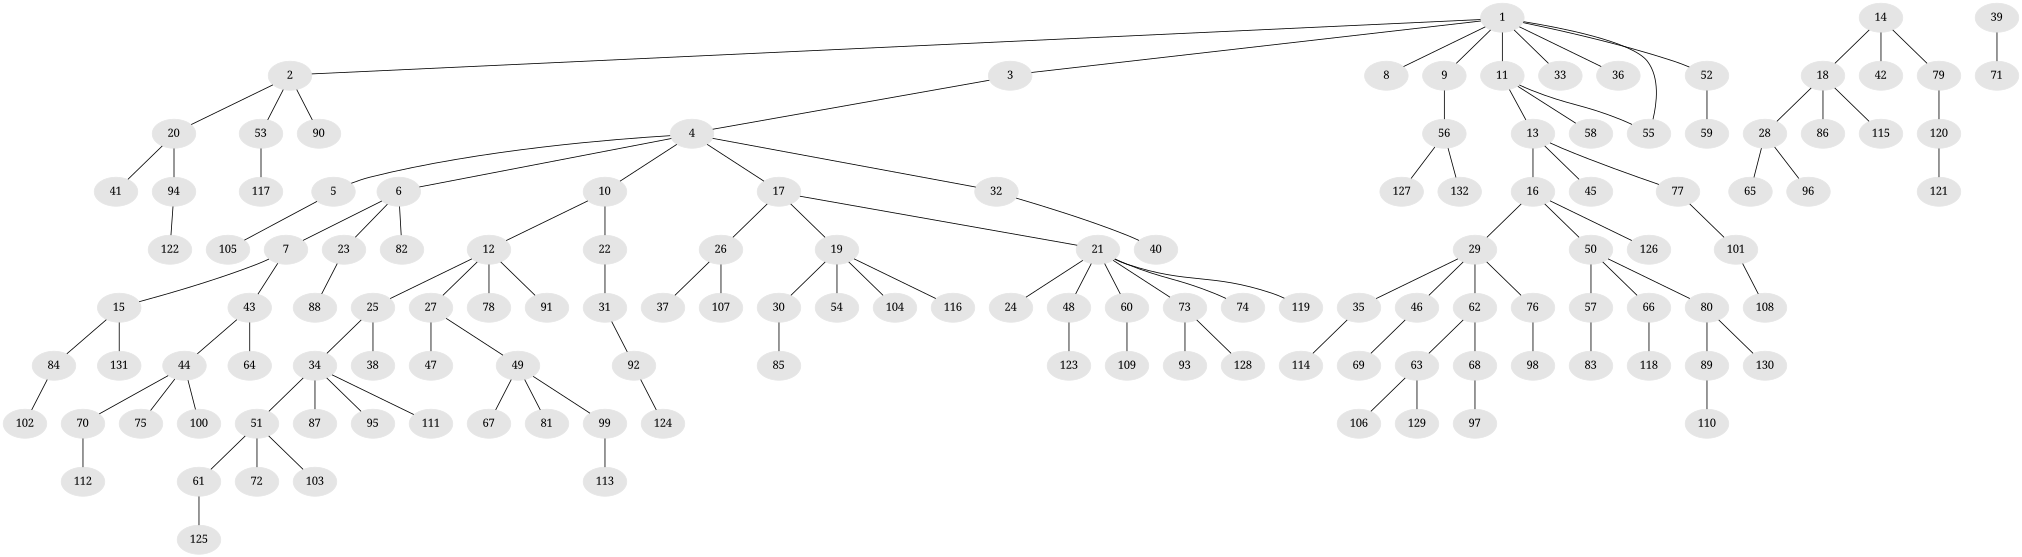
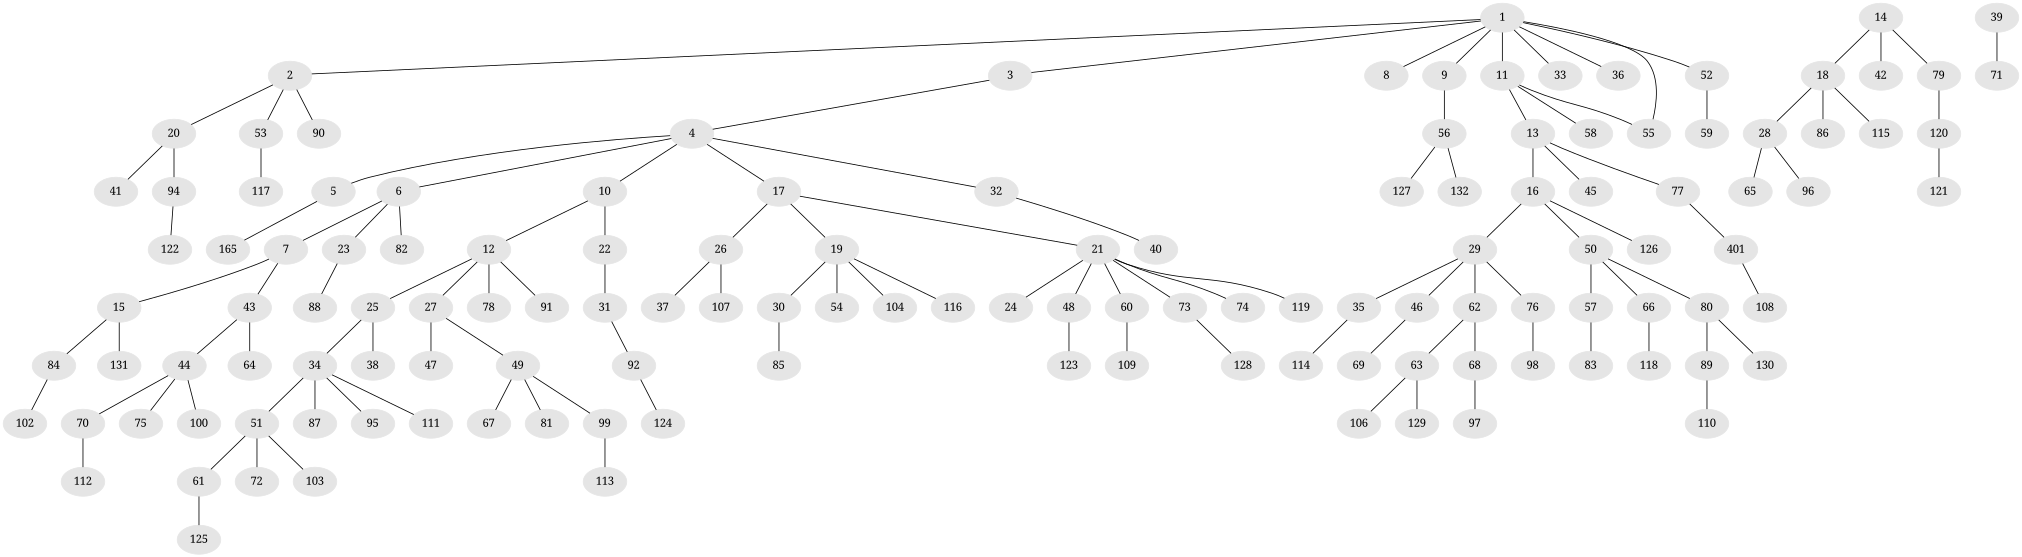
  graph {
    fontname="Noto Serif"
    node [color=gray90 fontname="Noto Serif" style=filled]
    edge [fontname="Noto Serif"]
    1
    2
    3
    8
    9
    11
    33
    36
    52
    55
    20
    53
    90
    4
    56
    13
    58
    14
    18
    42
    79
    59
    41
    94
    117
    5
    6
    10
    17
    32
-   105
+   105 [label=165]
    7
    23
    82
    12
    22
    26
    19
    21
    37
    107
    40
    15
    43
    88
    84
    131
    44
    64
    127
    132
    25
    27
    78
    91
    31
    16
    45
    77
    34
    38
    47
    49
    29
    50
    126
-   101
+   101 [label=401]
    28
    86
    115
    120
    102
    35
    46
    62
    76
    57
    66
    80
    30
    54
    104
    116
    24
    48
    60
    73
    74
    119
    65
    96
    85
    122
    123
    109
-   93
    128
    92
    39
    71
    51
    87
    95
    111
    67
    81
    99
    114
    69
    63
    68
    98
    124
    61
    72
    103
    70
    75
    100
    112
    113
    83
    118
    89
    130
    125
    106
    129
    97
    108
    121
    110
    1 -- 2
    1 -- 3
    1 -- 8
    1 -- 9
    1 -- 11
    1 -- 33
    1 -- 36
    1 -- 52
    1 -- 55
    2 -- 20
    2 -- 53
    2 -- 90
    3 -- 4
    9 -- 56
    11 -- 55
    11 -- 13
    11 -- 58
    52 -- 59
    20 -- 41
    20 -- 94
    53 -- 117
    4 -- 5
    4 -- 6
    4 -- 10
    4 -- 17
    4 -- 32
    56 -- 127
    56 -- 132
    13 -- 16
    13 -- 45
    13 -- 77
    14 -- 18
    14 -- 42
    14 -- 79
    18 -- 28
    18 -- 86
    18 -- 115
    79 -- 120
    94 -- 122
    5 -- 105
    6 -- 7
    6 -- 23
    6 -- 82
    10 -- 12
    10 -- 22
    17 -- 26
    17 -- 19
    17 -- 21
    32 -- 40
    7 -- 15
    7 -- 43
    23 -- 88
    12 -- 25
    12 -- 27
    12 -- 78
    12 -- 91
    22 -- 31
    26 -- 37
    26 -- 107
    19 -- 30
    19 -- 54
    19 -- 104
    19 -- 116
    21 -- 24
    21 -- 48
    21 -- 60
    21 -- 73
    21 -- 74
    21 -- 119
    15 -- 84
    15 -- 131
    43 -- 44
    43 -- 64
    84 -- 102
    44 -- 70
    44 -- 75
    44 -- 100
    25 -- 34
    25 -- 38
    27 -- 47
    27 -- 49
    31 -- 92
    16 -- 29
    16 -- 50
    16 -- 126
    77 -- 101
    34 -- 51
    34 -- 87
    34 -- 95
    34 -- 111
    49 -- 67
    49 -- 81
    49 -- 99
    29 -- 35
    29 -- 46
    29 -- 62
    29 -- 76
    50 -- 57
    50 -- 66
    50 -- 80
    101 -- 108
    28 -- 65
    28 -- 96
    120 -- 121
    35 -- 114
    46 -- 69
    62 -- 63
    62 -- 68
    76 -- 98
    57 -- 83
    66 -- 118
    80 -- 89
    80 -- 130
    30 -- 85
    48 -- 123
    60 -- 109
-   73 -- 93
    73 -- 128
    92 -- 124
    39 -- 71
    51 -- 61
    51 -- 72
    51 -- 103
    99 -- 113
    63 -- 106
    63 -- 129
    68 -- 97
    61 -- 125
    70 -- 112
    89 -- 110
  }
